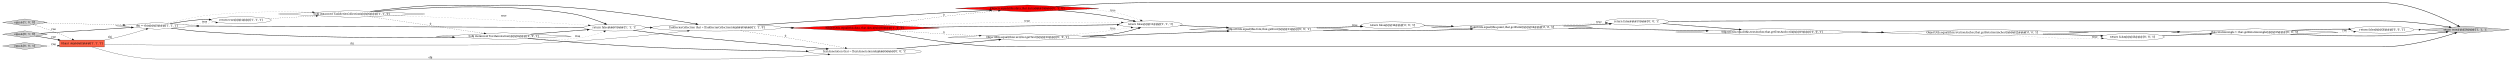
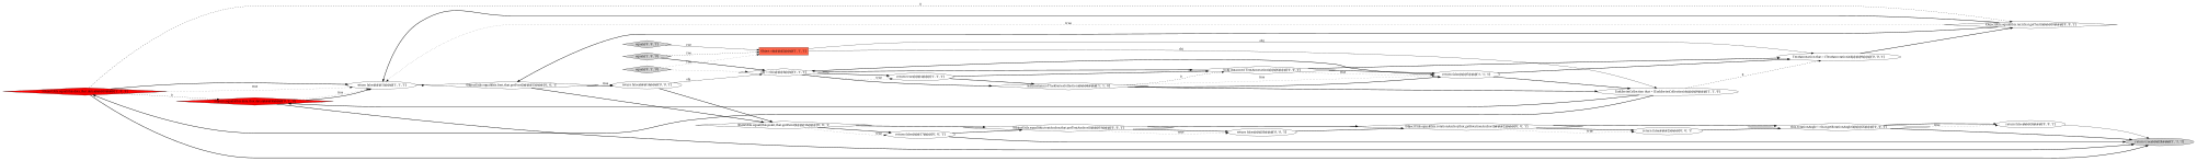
  digraph {
    fontname="Noto Serif"
    rankdir=LR
    node [fillcolor=white fontname="Noto Serif" shape=diamond style=filled]
    edge [fontname="Noto Serif" style=bold]
    n1 [label="!PaintUtils.equal(this.paint,that.getPaint())@@@16@@@['0', '0', '1']"]
    n2 [label="!ObjectUtils.equal(this.textAnchor,that.getTextAnchor())@@@19@@@['0', '0', '1']"]
    n3 [label="return false@@@17@@@['0', '0', '1']" shape=ellipse]
    n4 [label="!ObjectUtils.equal(this.rotationAnchor,that.getRotationAnchor())@@@22@@@['0', '0', '1']"]
-   n6 [fillcolor=lightgray label="return true@@@28@@@['1', '1', '1']"]
+   n5 [label="return false@@@20@@@['0', '0', '1']" shape=ellipse]
+   n6 [fillcolor=lightgray label="return true@@@28@@@['1', '1', '1']" shape=ellipse]
    n7 [fillcolor=lightgray label="equals['1', '0', '0']"]
    n8 [label="obj == this@@@3@@@['1', '1', '1']"]
    n9 [fillcolor=tomato label="Object obj@@@2@@@['1', '1', '1']" shape=box]
    n10 [label="!(obj instanceof TaskSeriesCollection)@@@6@@@['1', '1', '0']"]
    n11 [label="!(obj instanceof TextAnnotation)@@@6@@@['0', '0', '1']"]
    n12 [label="return true@@@4@@@['1', '1', '1']" shape=ellipse]
    n13 [label="TextAnnotation that = (TextAnnotation)obj@@@9@@@['0', '0', '1']" shape=ellipse]
    n14 [label="TaskSeriesCollection that = (TaskSeriesCollection)obj@@@9@@@['1', '1', '0']" shape=ellipse]
    n15 [fillcolor=red label="!ObjectUtils.equal(this.data,that.data)@@@10@@@['1', '0', '0']"]
    n16 [fillcolor=red label="!Objects.equals(this.data,that.data)@@@10@@@['0', '1', '0']"]
    n17 [label="return false@@@11@@@['1', '1', '1']" shape=ellipse]
    n18 [label="!ObjectUtils.equal(this.text,that.getText())@@@10@@@['0', '0', '1']"]
    n19 [label="!ObjectUtils.equal(this.font,that.getFont())@@@13@@@['0', '0', '1']"]
    n20 [label="return false@@@7@@@['1', '1', '1']" shape=ellipse]
    n21 [label="return false@@@23@@@['0', '0', '1']" shape=ellipse]
    n22 [label="this.rotationAngle != that.getRotationAngle()@@@25@@@['0', '0', '1']"]
    n23 [label="return false@@@14@@@['0', '0', '1']" shape=ellipse]
    n24 [label="return false@@@26@@@['0', '0', '1']" shape=ellipse]
    n25 [fillcolor=lightgray label="equals['0', '0', '1']"]
    n26 [fillcolor=lightgray label="equals['0', '1', '0']"]
    n1 -> n2
    n1 -> n3 [label=true style=dotted]
    n1 -> n3
    n2 -> n4
+   n2 -> n5 [label=true style=dotted]
+   n2 -> n5
    n3 -> n2
    n3 -> n6
    n4 -> n21 [label=true style=dotted]
    n4 -> n21
    n4 -> n22
-   n7 -> n8 [style=dashed]
+   n5 -> n4
+   n7 -> n8
    n7 -> n9 [label=true style=dashed]
-   n8 -> n10 [style=dotted]
+   n8 -> n10
    n8 -> n11
    n8 -> n12
    n8 -> n12 [label=true style=dotted]
-   n9 -> n8 [label=obj style=solid]
+   n23 -> n8 [label=obj style=solid]
    n9 -> n13 [label=obj style=solid]
    n9 -> n14 [label=obj style=solid]
    n10 -> n11 [label=0 style=dashed]
    n10 -> n14
    n10 -> n20 [label=true style=dotted]
    n10 -> n20
    n11 -> n13
    n11 -> n20 [label=true style=dotted]
    n11 -> n20
-   n12 -> n10 [style=dashed]
+   n12 -> n10
+   n12 -> n11
    n13 -> n18
    n14 -> n13 [label=0 style=dashed]
    n14 -> n15
    n14 -> n16
    n15 -> n6
    n15 -> n16 [label=0 style=dashed]
    n15 -> n17
    n15 -> n17 [label=true style=dotted]
    n15 -> n18 [label=0 style=dashed]
    n16 -> n6
    n16 -> n17 [label=true style=dotted]
    n16 -> n17
    n17 -> n19
    n18 -> n17
    n18 -> n17 [label=true style=dotted]
    n18 -> n19
    n19 -> n1
    n19 -> n23 [label=true style=dotted]
    n19 -> n23
    n20 -> n8
    n20 -> n13
    n20 -> n14
    n21 -> n22
    n22 -> n6
    n22 -> n24 [label=true style=dotted]
    n22 -> n24
    n23 -> n1
    n24 -> n6 [style=solid]
-   n25 -> n9 [label=true style=dotted]
-   n26 -> n8
-   n26 -> n9 [label=true]
+   n25 -> n9 [label=true style=solid]
+   n26 -> n8 [style=dotted]
+   n26 -> n9 [label=true style=dotted]
  }
